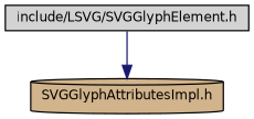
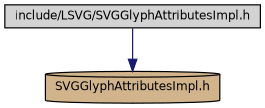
  digraph {
    node [color=black fontname=Helvetica fontsize=10 style=filled]
-   n1 [fillcolor=lightgrey fontcolor=black height=0.2 label="include/LSVG/SVGGlyphElement.h" shape=box width=0.4]
+   n1 [fillcolor=lightgrey fontcolor=black height=0.2 label="include/LSVG/SVGGlyphAttributesImpl.h" shape=box width=0.4]
    n2 [fillcolor=tan height=0.2 label="SVGGlyphAttributesImpl.h" shape=cylinder width=0.4]
    n1 -> n2 [color=midnightblue fontname=Helvetica fontsize=10 labelfontname=Helvetica labelfontsize=10 style=solid]
  }
